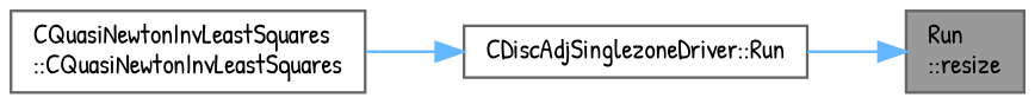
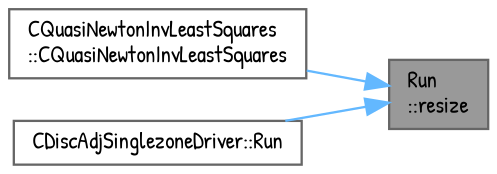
  digraph {
    fontname="Patrick Hand"
    rankdir=RL
    node [color=grey40 fillcolor=white fontname="Patrick Hand" fontsize=10 shape=box style=filled]
    edge [color=steelblue1 dir=back fontname="Patrick Hand" fontsize=10 labelfontname=Helvetica labelfontsize=10 style=solid]
    n1 [color=gray40 fillcolor=grey60 fontcolor=black height=0.2 label="Run\l::resize" width=0.4]
    n2 [height=0.2 label="CQuasiNewtonInvLeastSquares\l::CQuasiNewtonInvLeastSquares" width=0.4]
    n3 [height=0.2 label="CDiscAdjSinglezoneDriver::Run" width=0.4]
-   n3 -> n2
+   n1 -> n2
    n1 -> n3
  }
